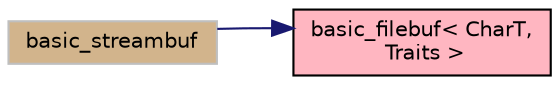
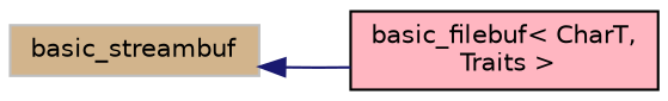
  digraph {
    rankdir=LR
    node [fontname=Helvetica fontsize=10 shape=record style=filled]
    n1 [color=grey75 fillcolor=tan height=0.2 label=basic_streambuf width=0.4]
    n2 [color=black fillcolor=lightpink height=0.2 label="basic_filebuf\< CharT,\l Traits \>" width=0.4]
-   n2 -> n1 [color=midnightblue dir=back fontname=Helvetica fontsize=10 labelfontname=Helvetica labelfontsize=10 style=solid]
+   n1 -> n2 [color=midnightblue dir=back fontname=Helvetica fontsize=10 labelfontname=Helvetica labelfontsize=10 style=solid]
  }
